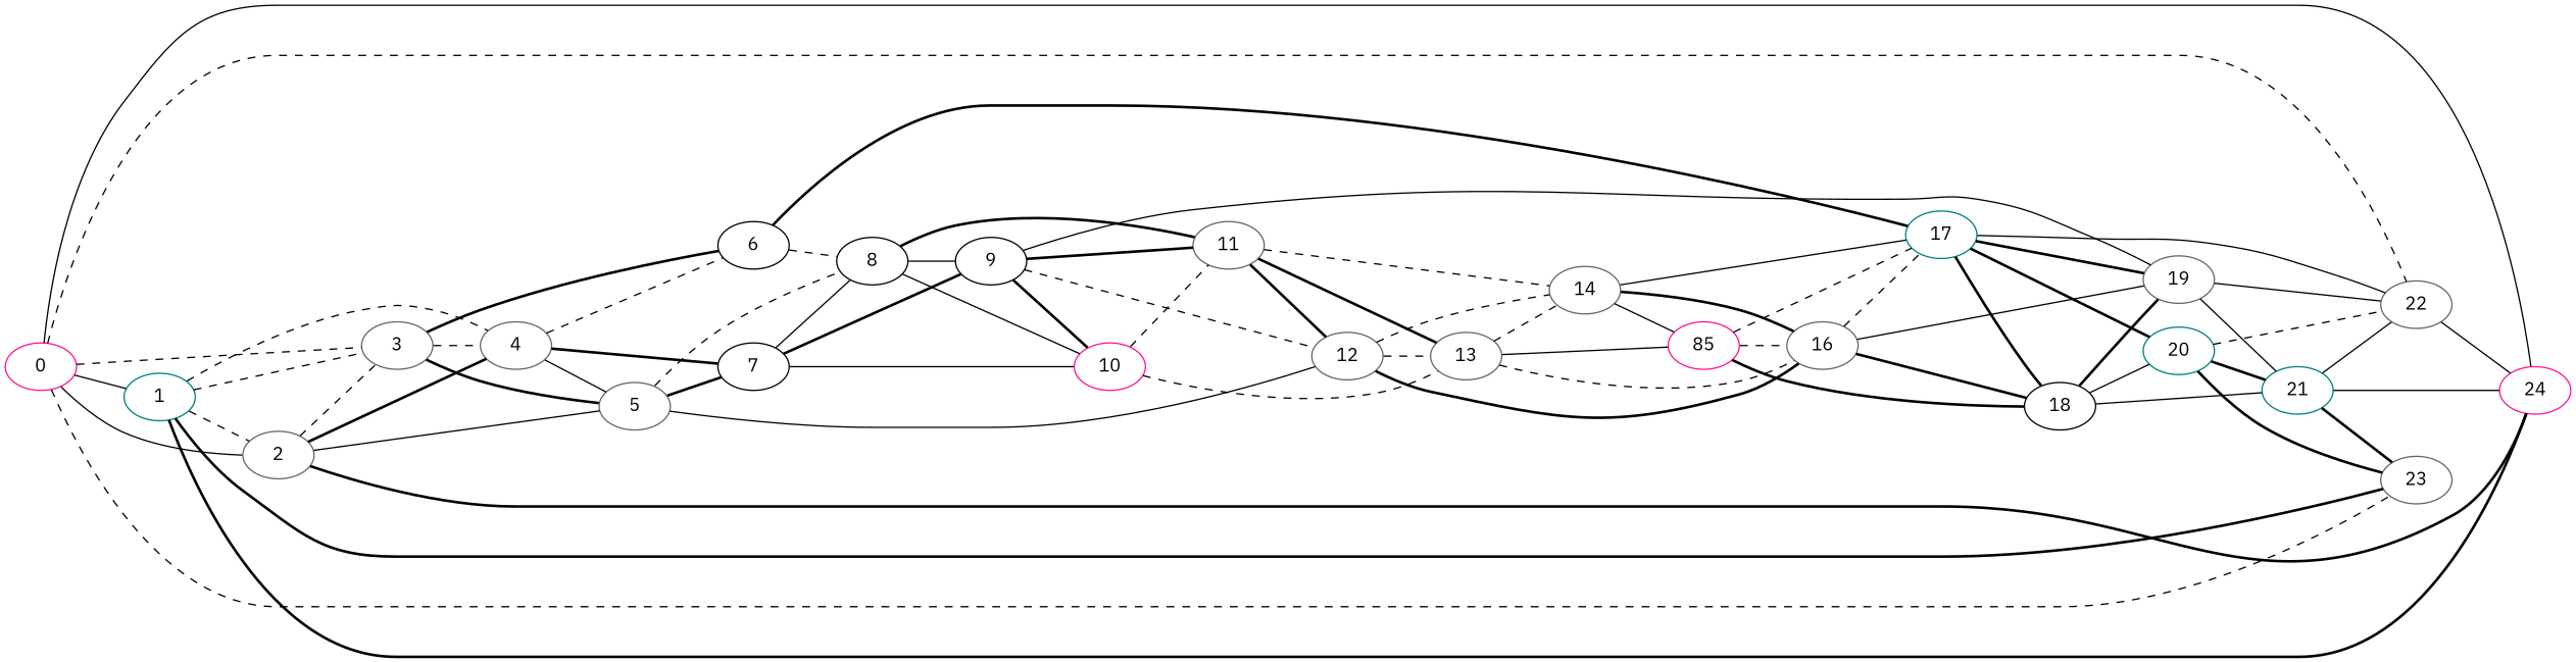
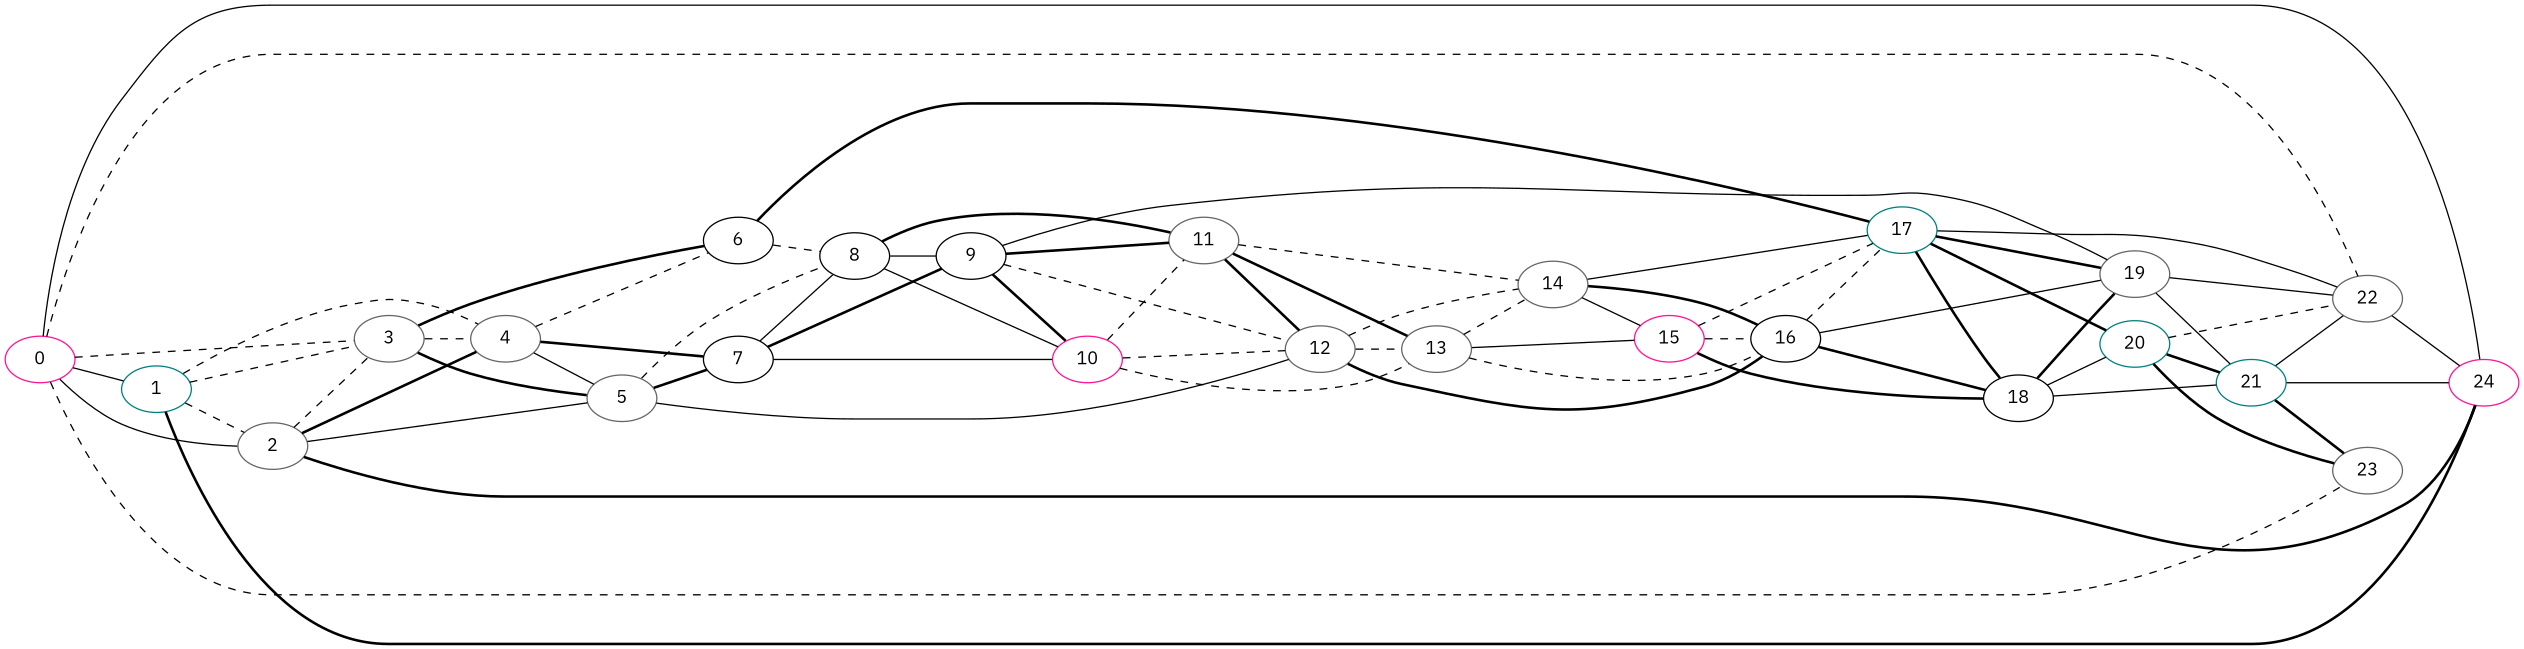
  strict graph {
    fontname="IBM Plex Sans"
    rankdir=LR
    node [color=gray40 fontname="IBM Plex Sans"]
    edge [fontname="IBM Plex Sans" is_available=True prob=1.0 style=bold]
    0 [color=deeppink]
    1 [color=teal]
    2
    3
    22
    23
    24 [color=deeppink]
    4
    5
    6 [color=black]
    7 [color=black]
    8 [color=black]
    12
    17 [color=teal]
    9 [color=black]
    10 [color=deeppink]
    11
    13
    14
-   16
+   16 [color=black]
    19
    18 [color=black]
    20 [color=teal]
    21 [color=teal]
-   15 [color=deeppink label=85]
+   15 [color=deeppink]
    0 -- 1 [prob=0.445688510242 style=solid]
    0 -- 2 [prob=0.413079060948 style=solid]
    0 -- 3 [prob=0.216365442917 style=dashed]
    0 -- 22 [prob=0.874700260947 style=dashed]
    0 -- 23 [style=dashed]
    0 -- 24 [prob=0.718536250683 style=solid]
    1 -- 2 [prob=0.0258790548008 style=dashed]
    1 -- 3 [prob=0.745111323832 style=dashed]
-   1 -- 23
    1 -- 24
    1 -- 4 [prob=0.895887655568 style=dashed]
    2 -- 3 [prob=0.539941244559 style=dashed]
    2 -- 24 [prob=0.242150067963]
    2 -- 4
    2 -- 5 [prob=0.217582621694 style=solid]
    3 -- 4 [prob=0.632499868507 style=dashed]
    3 -- 5 [prob=0.364515357814]
    3 -- 6 [prob=0.43985653231]
    22 -- 24 [prob=0.160581201789 style=solid]
    4 -- 5 [prob=0.438915758159 style=solid]
    4 -- 6 [prob=0.383347495861 style=dashed]
    4 -- 7 [prob=0.72026036019]
    5 -- 7
    5 -- 8 [style=dashed]
    5 -- 12 [prob=0.579905823052 style=solid]
    6 -- 8 [prob=0.971093730724 style=dashed]
    6 -- 17 [prob=0.411553975148]
    7 -- 8 [prob=0.680393942969 style=solid]
    7 -- 9 [prob=0.0501135734181]
    7 -- 10 [prob=0.422715695419 style=solid]
    8 -- 9 [prob=0.81179613808 style=solid]
    8 -- 10 [prob=0.440425465027 style=solid]
    8 -- 11 [prob=0.396986456774]
    12 -- 13 [style=dashed]
    12 -- 14 [prob=0.421392571925 style=dashed]
    12 -- 16 [prob=0.538326398874]
    17 -- 22 [prob=0.680852473635 style=solid]
    17 -- 19
    17 -- 18 [prob=0.375018776979]
    17 -- 20 [prob=0.983937584651]
    9 -- 12 [prob=0.853460047225 style=dashed]
    9 -- 10 [prob=0.542962591892]
    9 -- 11 [prob=0.263068590599]
    9 -- 19 [style=solid]
+   10 -- 12 [prob=0.322090889124 style=dashed]
    10 -- 11 [prob=0.497775473422 style=dashed]
    10 -- 13 [style=dashed]
    11 -- 12 [prob=0.10716129268]
    11 -- 13 [prob=0.659218259472]
    11 -- 14 [style=dashed]
    13 -- 14 [style=dashed]
    13 -- 16 [prob=0.248945428001 style=dashed]
    13 -- 15 [prob=0.975351495458 style=solid]
    14 -- 17 [prob=0.203240560967 style=solid]
    14 -- 16 [prob=0.542930661469]
    14 -- 15 [style=solid]
    16 -- 17 [prob=0.662224079878 style=dashed]
    16 -- 19 [prob=0.36648867168 style=solid]
    16 -- 18
    19 -- 22 [prob=0.995979569325 style=solid]
    19 -- 21 [prob=0.417606878452 style=solid]
    18 -- 19 [prob=0.975879404925]
    18 -- 20 [prob=0.851829291511 style=solid]
    18 -- 21 [prob=0.27878081564 style=solid]
    20 -- 22 [style=dashed]
    20 -- 23
    20 -- 21 [prob=0.00889884153819]
    21 -- 22 [prob=0.942801160031 style=solid]
    21 -- 23 [prob=0.183542316793]
    21 -- 24 [prob=0.940765095735 style=solid]
    15 -- 17 [style=dashed]
    15 -- 16 [style=dashed]
    15 -- 18 [prob=0.503064564716]
  }
